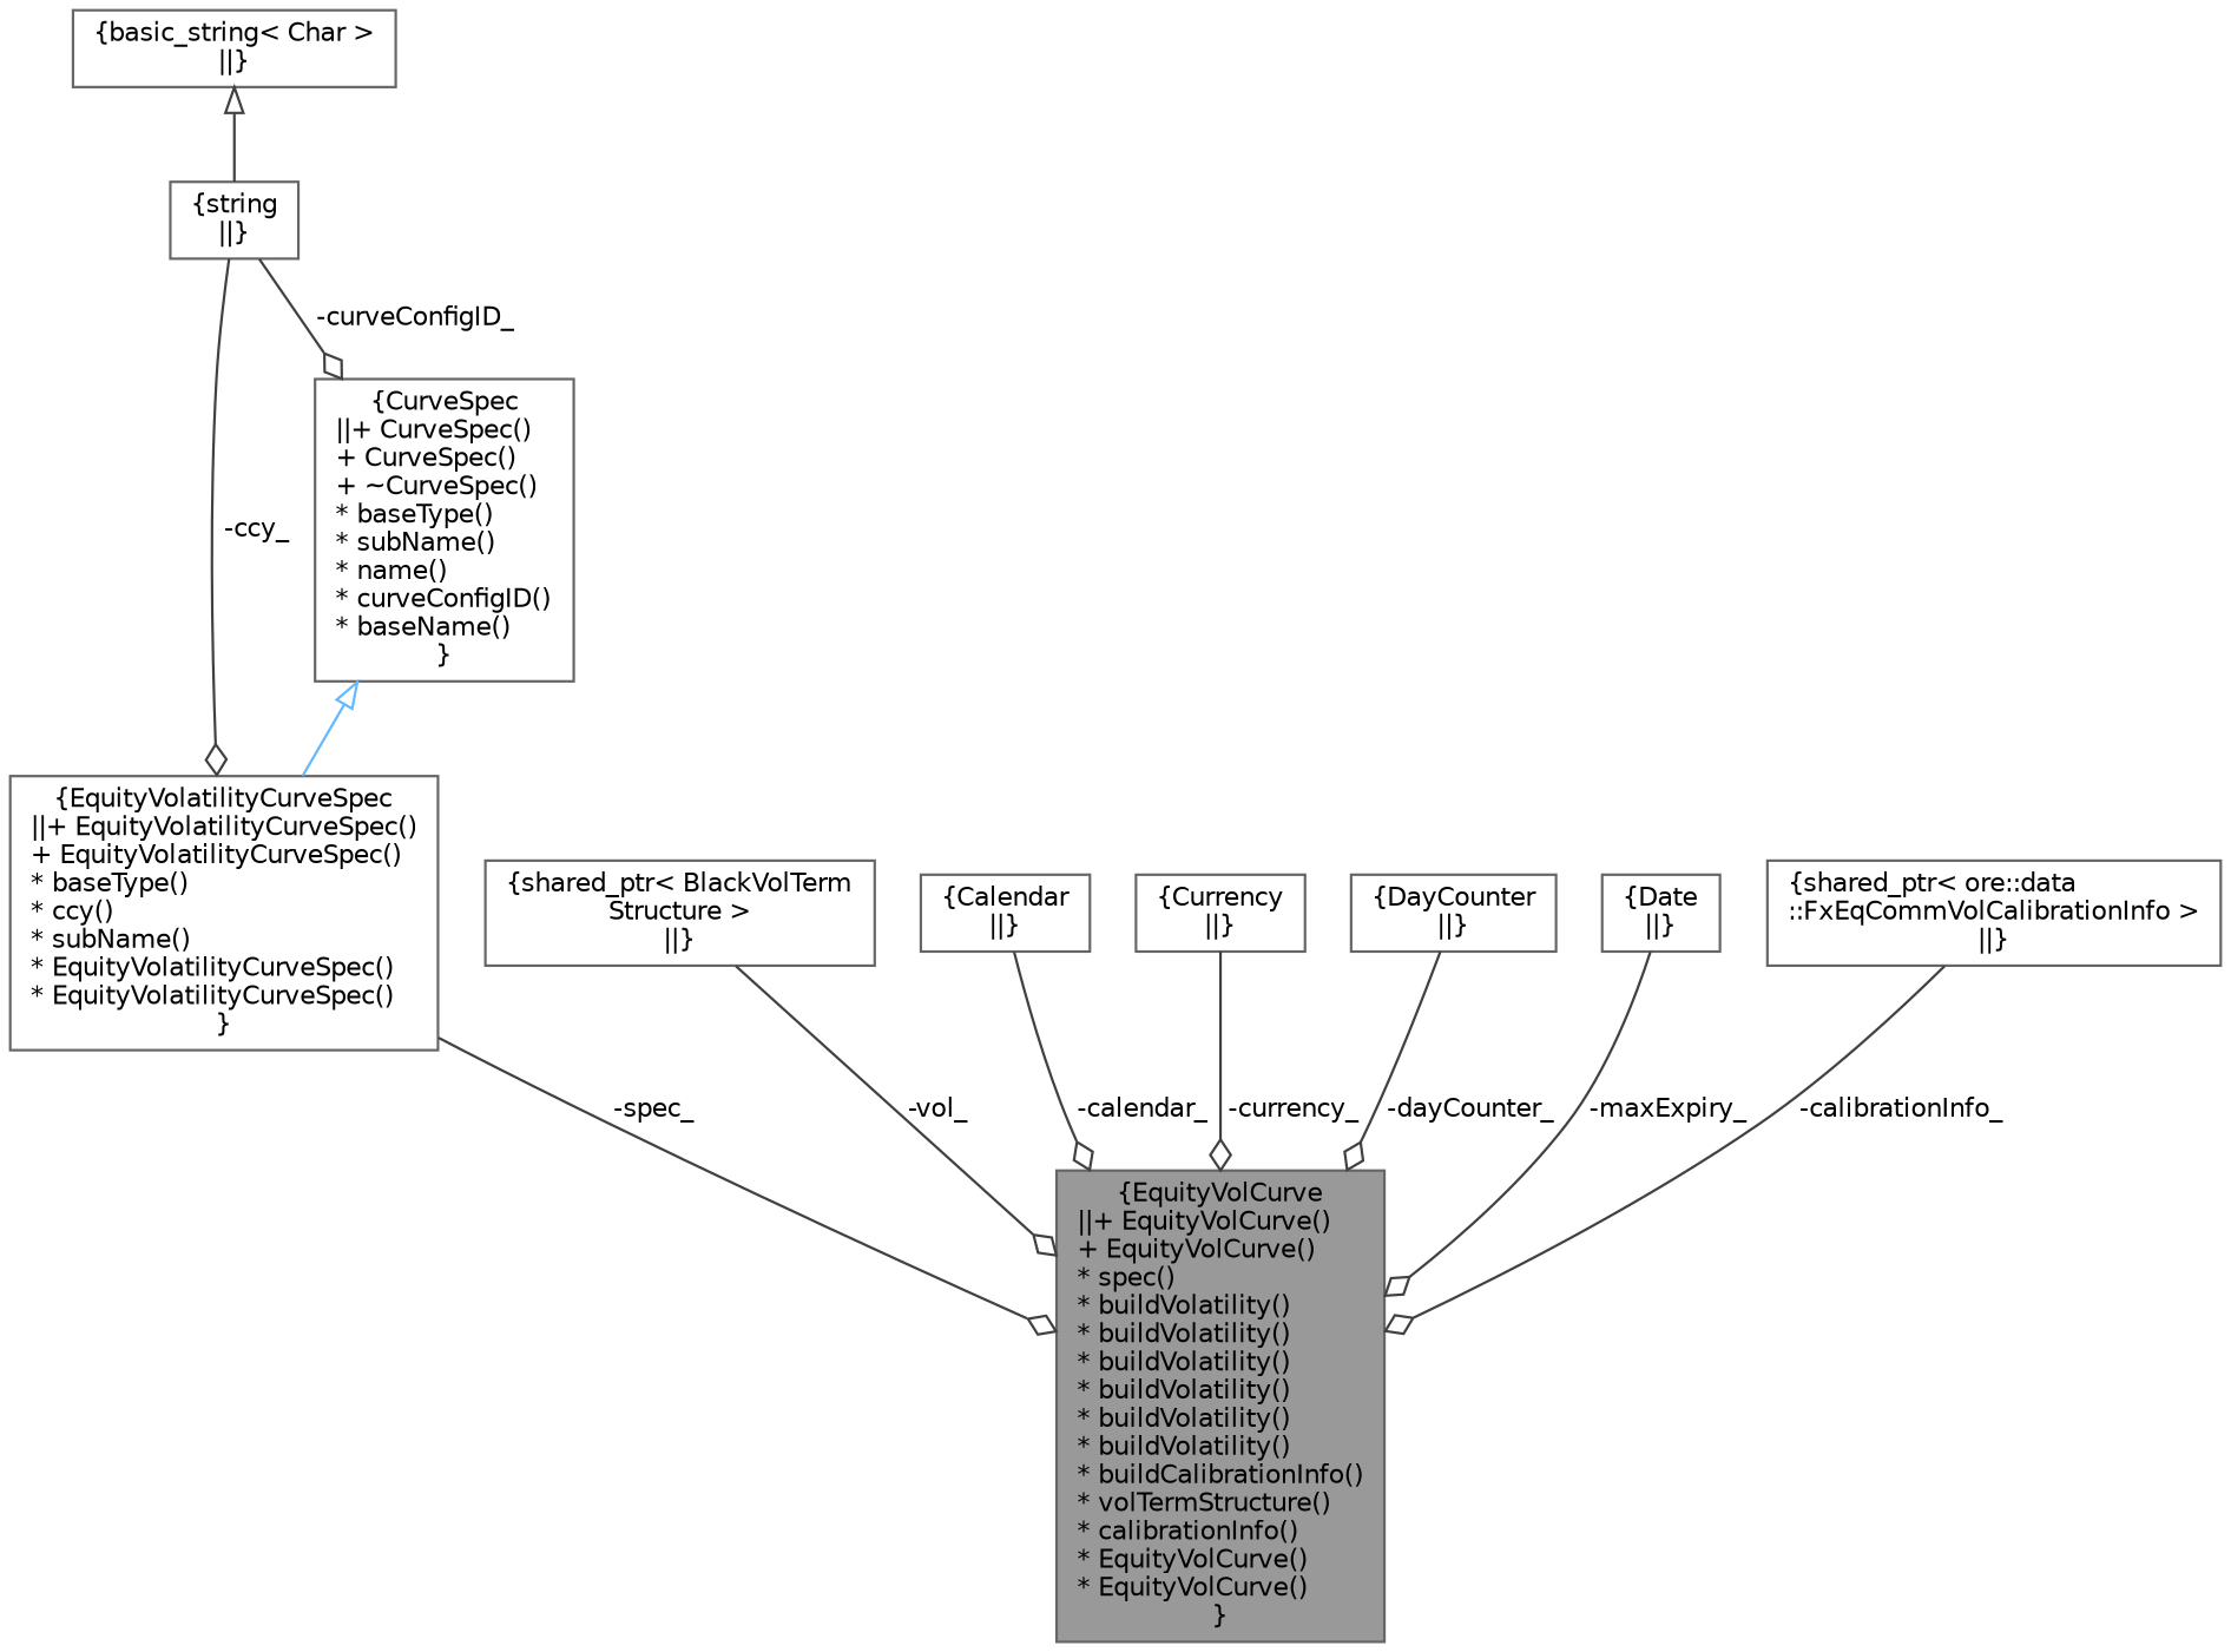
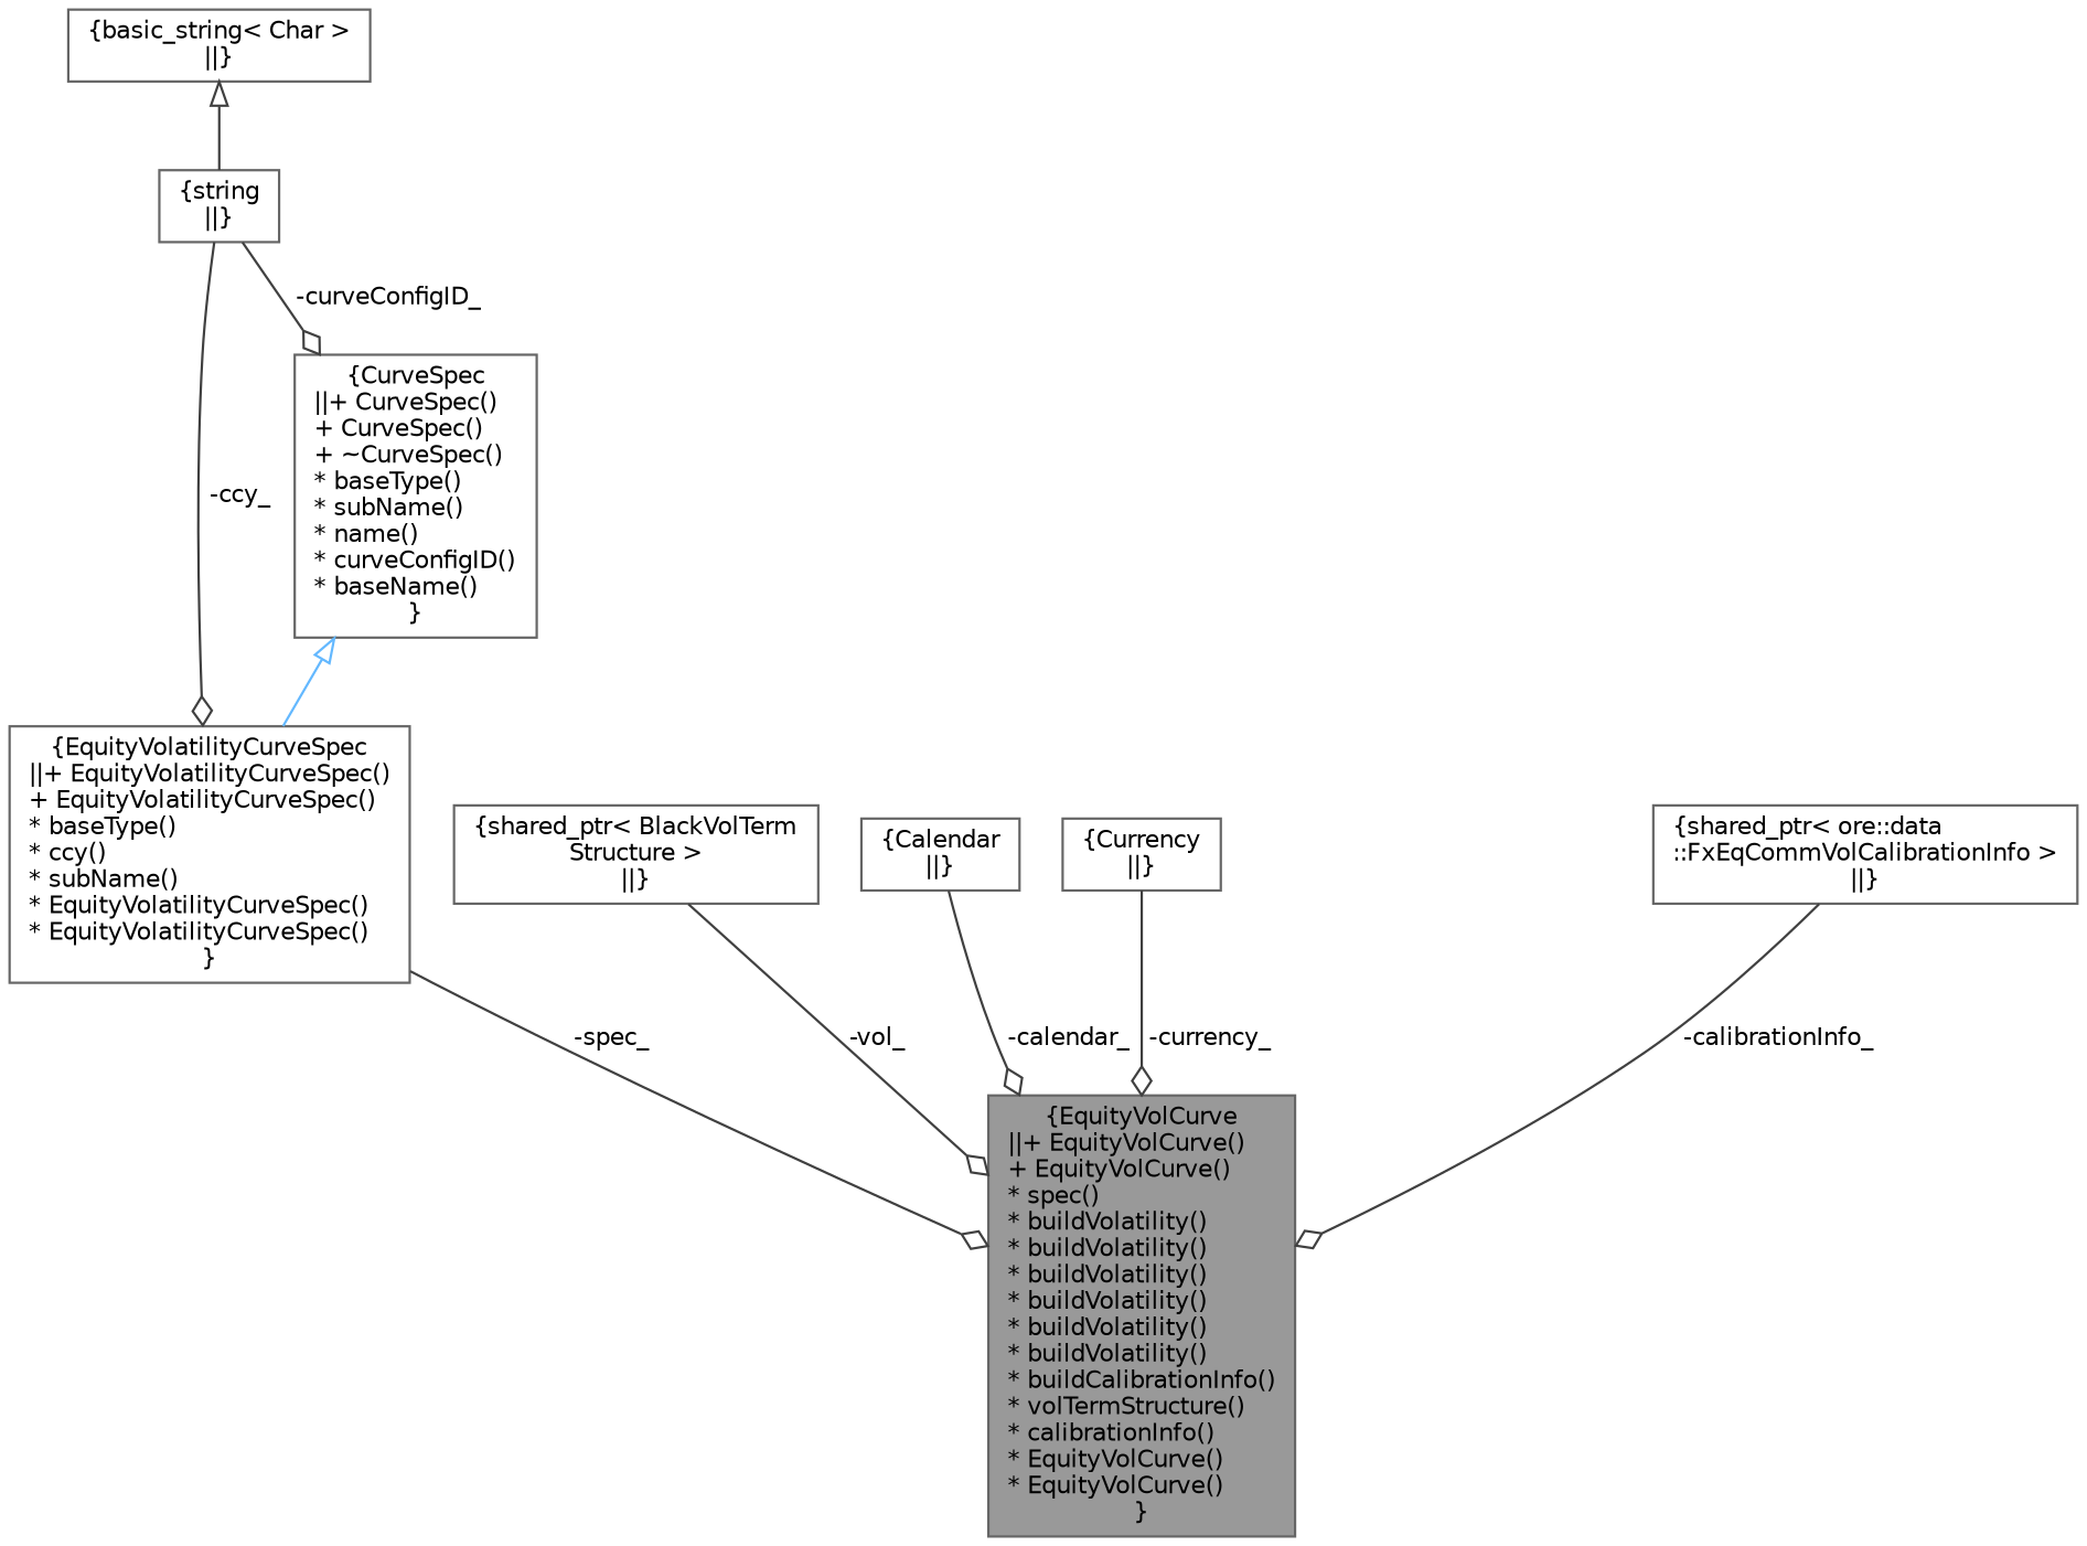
  digraph {
    node [color=gray40 fillcolor=white fontname=Helvetica fontsize=10 shape=box style=filled]
    edge [arrowhead=odiamond color=grey25 fontname=Helvetica fontsize=10 labelfontname=Helvetica labelfontsize=10 style=solid]
    n1 [fillcolor=grey60 fontcolor=black height=0.2 label="{EquityVolCurve\n||+ EquityVolCurve()\l+ EquityVolCurve()\l* spec()\l* buildVolatility()\l* buildVolatility()\l* buildVolatility()\l* buildVolatility()\l* buildVolatility()\l* buildVolatility()\l* buildCalibrationInfo()\l* volTermStructure()\l* calibrationInfo()\l* EquityVolCurve()\l* EquityVolCurve()\l}" width=0.4]
    n2 [height=0.2 label="{EquityVolatilityCurveSpec\n||+ EquityVolatilityCurveSpec()\l+ EquityVolatilityCurveSpec()\l* baseType()\l* ccy()\l* subName()\l* EquityVolatilityCurveSpec()\l* EquityVolatilityCurveSpec()\l}" width=0.4]
    n3 [height=0.2 label="{CurveSpec\n||+ CurveSpec()\l+ CurveSpec()\l+ ~CurveSpec()\l* baseType()\l* subName()\l* name()\l* curveConfigID()\l* baseName()\l}" width=0.4]
    n4 [height=0.2 label="{string\n||}" width=0.4]
    n5 [height=0.2 label="{basic_string\< Char \>\n||}" width=0.4]
    n6 [height=0.2 label="{shared_ptr\< BlackVolTerm\lStructure \>\n||}" width=0.4]
    n7 [height=0.2 label="{Calendar\n||}" width=0.4]
    n8 [height=0.2 label="{Currency\n||}" width=0.4]
-   n9 [height=0.2 label="{DayCounter\n||}" width=0.4]
-   n10 [height=0.2 label="{Date\n||}" width=0.4]
    n11 [height=0.2 label="{shared_ptr\< ore::data\l::FxEqCommVolCalibrationInfo \>\n||}" width=0.4]
    n2 -> n1 [label=" -spec_"]
    n3 -> n2 [arrowtail=onormal color=steelblue1 dir=back arrowhead=""]
    n4 -> n2 [label=" -ccy_"]
    n4 -> n3 [label=" -curveConfigID_"]
    n5 -> n4 [arrowtail=onormal dir=back arrowhead=""]
    n6 -> n1 [label=" -vol_"]
    n7 -> n1 [label=" -calendar_"]
    n8 -> n1 [label=" -currency_"]
-   n9 -> n1 [label=" -dayCounter_"]
-   n10 -> n1 [label=" -maxExpiry_"]
    n11 -> n1 [label=" -calibrationInfo_"]
  }
